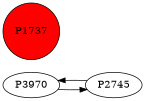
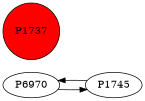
  digraph {
    rankdir=LR
-   P3970
-   P1745 [label=P2745]
+   P3970 [label=P6970]
+   P1745
    P1737 [fillcolor=red shape=circle style=filled]
    P3970 -> P1745
    P1745 -> P3970
  }
